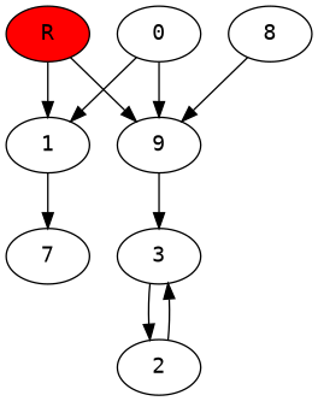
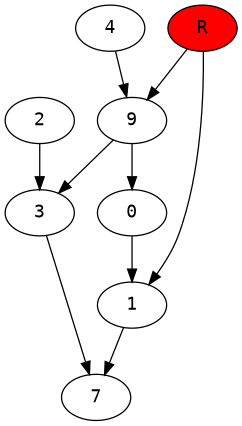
  digraph {
    fontname="DejaVu Sans Mono"
    node [fontname="DejaVu Sans Mono"]
    edge [fontname="DejaVu Sans Mono"]
    1
    7
    2
    3
    n5 [label=9]
-   4 [label=8]
+   4
    n7 [label=0]
    R [fillcolor="#ff0000" style=filled]
    1 -> 7
    2 -> 3
-   3 -> 2
+   3 -> 7
    n5 -> 3
    4 -> n5
    n7 -> 1
-   n7 -> n5
+   n5 -> n7
    R -> 1
    R -> n5
  }
